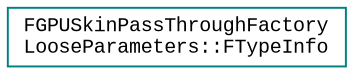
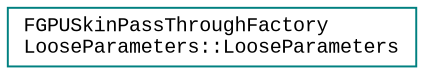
  digraph {
    rankdir=TB
    fontname="Liberation Mono"
-   n1 [color=teal fillcolor=white fontname="Liberation Mono" fontsize=10 height=0.2 label="FGPUSkinPassThroughFactory\lLooseParameters::FTypeInfo" shape=box style=filled width=0.4]
+   n1 [color=teal fillcolor=white fontname="Liberation Mono" fontsize=10 height=0.2 label="FGPUSkinPassThroughFactory\lLooseParameters::LooseParameters" shape=box style=filled width=0.4]
  }
